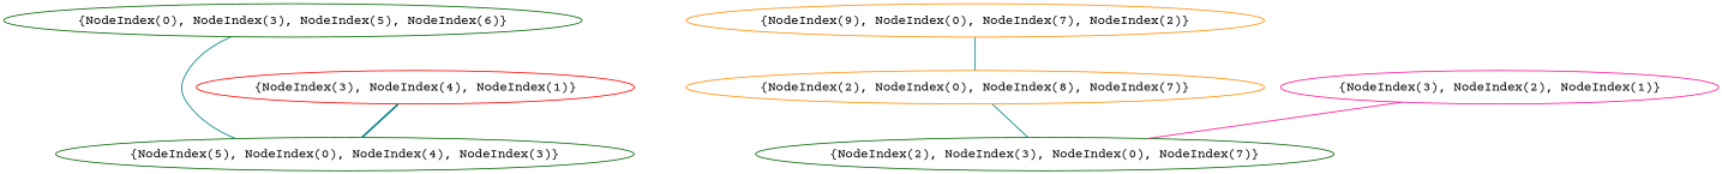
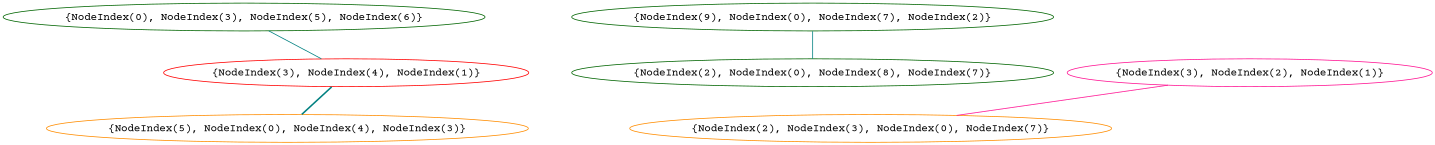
  graph {
    fontname="Courier Prime"
    node [color=darkgreen fontname="Courier Prime"]
    edge [color=teal fontname="Courier Prime" style=solid]
-   n1 [label="{NodeIndex(5), NodeIndex(0), NodeIndex(4), NodeIndex(3)}"]
+   n1 [color=darkorange label="{NodeIndex(5), NodeIndex(0), NodeIndex(4), NodeIndex(3)}"]
    n2 [label="{NodeIndex(0), NodeIndex(3), NodeIndex(5), NodeIndex(6)}"]
-   n3 [label="{NodeIndex(2), NodeIndex(3), NodeIndex(0), NodeIndex(7)}"]
-   n4 [color=darkorange label="{NodeIndex(2), NodeIndex(0), NodeIndex(8), NodeIndex(7)}"]
-   n5 [color=darkorange label="{NodeIndex(9), NodeIndex(0), NodeIndex(7), NodeIndex(2)}"]
+   n3 [color=darkorange label="{NodeIndex(2), NodeIndex(3), NodeIndex(0), NodeIndex(7)}"]
+   n4 [label="{NodeIndex(2), NodeIndex(0), NodeIndex(8), NodeIndex(7)}"]
+   n5 [label="{NodeIndex(9), NodeIndex(0), NodeIndex(7), NodeIndex(2)}"]
    n6 [color=deeppink label="{NodeIndex(3), NodeIndex(2), NodeIndex(1)}"]
    n7 [color=red label="{NodeIndex(3), NodeIndex(4), NodeIndex(1)}"]
-   n2 -- n1
-   n4 -- n3
+   n2 -- n7
    n5 -- n4
    n6 -- n3 [color=deeppink]
    n7 -- n1 [style=bold]
  }
